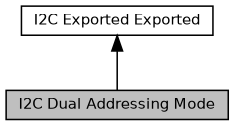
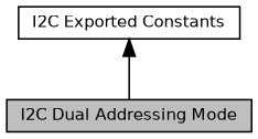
  digraph {
    rankdir=TB
    node [color=black fontname=Helvetica fontsize=10 shape=box style=filled]
    n1 [fillcolor=grey75 fontcolor=black height=0.2 label="I2C Dual Addressing Mode" width=0.4]
-   n2 [fillcolor=white height=0.2 label="I2C Exported Exported" width=0.4]
+   n2 [fillcolor=white height=0.2 label="I2C Exported Constants" width=0.4]
    n2 -> n1 [dir=back fontname=Helvetica fontsize=10 labelfontname=Helvetica labelfontsize=10 shape=plaintext style=solid]
  }
